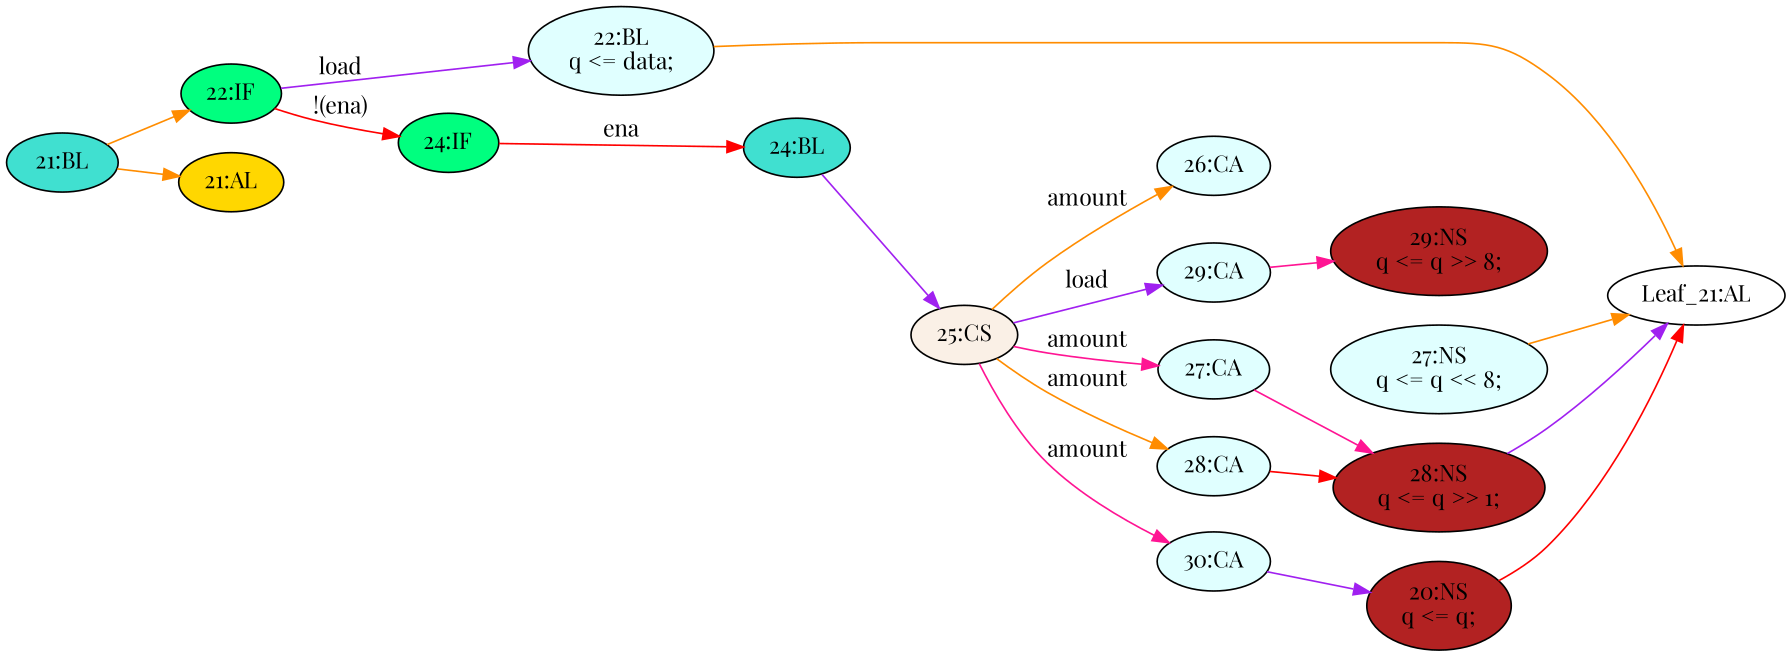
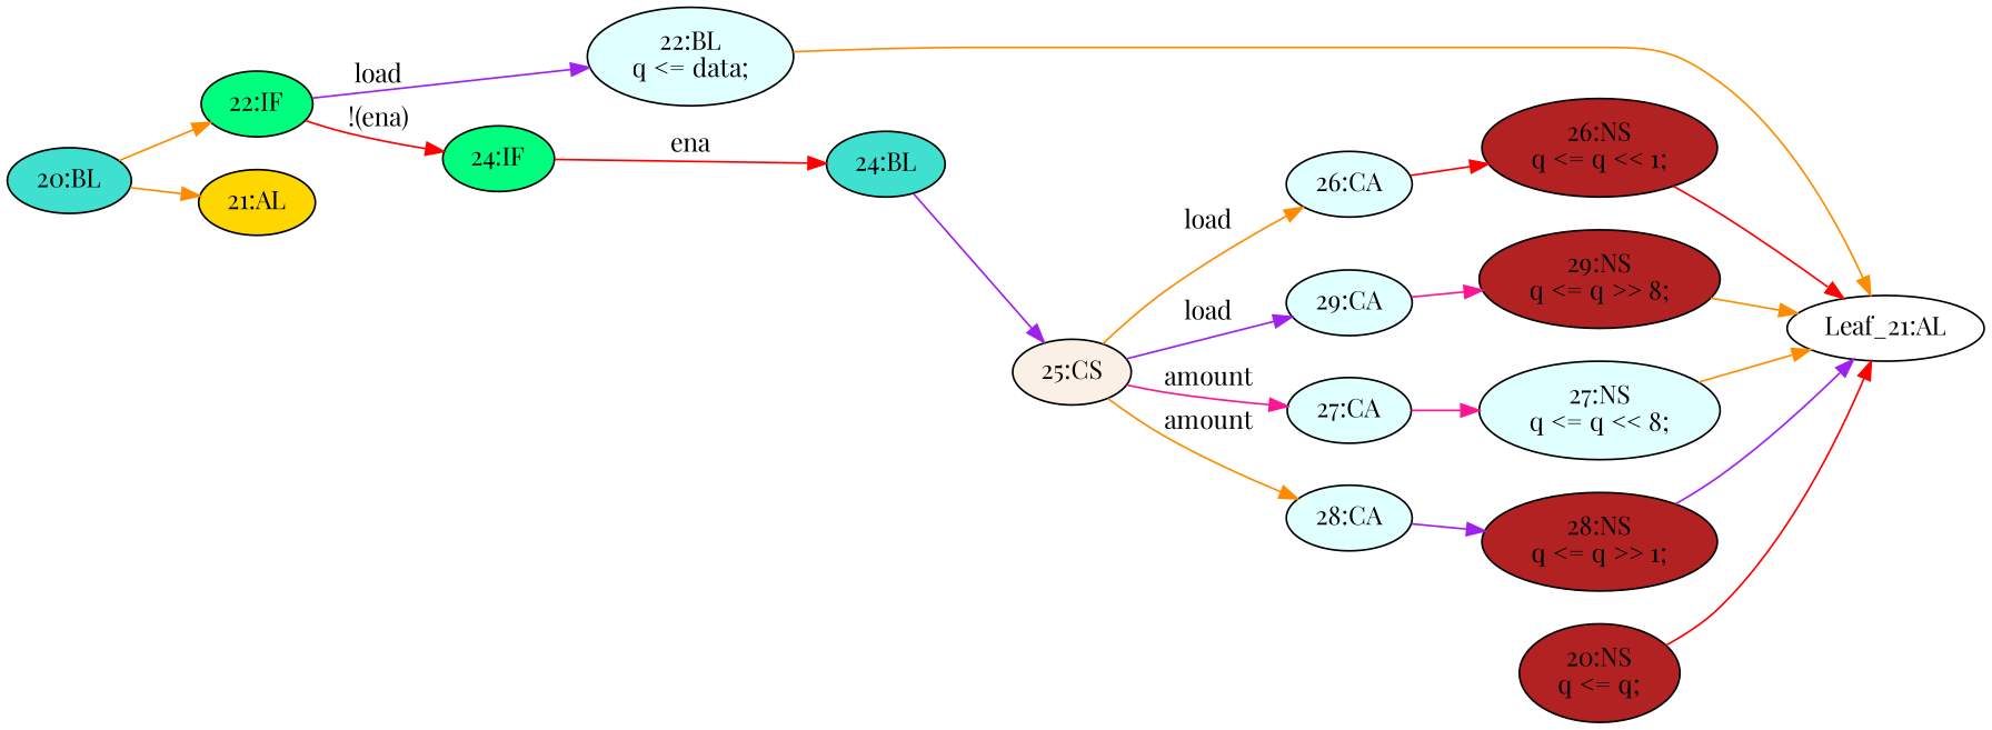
  strict digraph {
    fontname="Playfair Display"
    rankdir=LR
    node [fillcolor=lightcyan fontname="Playfair Display" statements="[]" style=filled typ=Case]
    edge [color=darkorange cond="[]" fontname="Playfair Display" lineno=None]
    n1 [ast="<pyverilog.vparser.ast.IfStatement object at 0x7f85268a68d0>" fillcolor=springgreen label="22:IF" typ=IfStatement]
    n2 [ast="<pyverilog.vparser.ast.Block object at 0x7f85268a8790>" label="22:BL\nq <= data;" statements="[<pyverilog.vparser.ast.NonblockingSubstitution object at 0x7f85268a87d0>]" typ=Block]
    n3 [ast="<pyverilog.vparser.ast.IfStatement object at 0x7f85268a6a10>" fillcolor=springgreen label="24:IF" typ=IfStatement]
    n4 [def_var="['q']" label="Leaf_21:AL" fillcolor="" statements="" style="" typ=""]
    n5 [ast="<pyverilog.vparser.ast.Block object at 0x7f85268a6a90>" fillcolor=turquoise label="24:BL" typ=Block]
    n6 [ast="<pyverilog.vparser.ast.CaseStatement object at 0x7f85268a6ad0>" fillcolor=linen label="25:CS" typ=CaseStatement]
    n7 [ast="<pyverilog.vparser.ast.Case object at 0x7f85268a6b90>" label="26:CA"]
-   n9 [ast="<pyverilog.vparser.ast.Block object at 0x7f85268a8990>" fillcolor=turquoise label="21:BL" typ=Block]
+   n8 [ast="<pyverilog.vparser.ast.NonblockingSubstitution object at 0x7f85268a6c10>" fillcolor=firebrick label="26:NS\nq <= q << 1;" statements="[<pyverilog.vparser.ast.NonblockingSubstitution object at 0x7f85268a6c10>]" typ=NonblockingSubstitution]
+   n9 [ast="<pyverilog.vparser.ast.Block object at 0x7f85268a8990>" fillcolor=turquoise label="20:BL" typ=Block]
    n10 [ast="<pyverilog.vparser.ast.Always object at 0x7f85268a8a50>" clk_sens=True fillcolor=gold label="21:AL" sens="['clk']" typ=Always use_var="['load', 'ena', 'amount', 'data', 'q']"]
    n11 [ast="<pyverilog.vparser.ast.Case object at 0x7f85268a8310>" label="29:CA"]
    n12 [ast="<pyverilog.vparser.ast.NonblockingSubstitution object at 0x7f85268a8390>" fillcolor=firebrick label="29:NS\nq <= q >> 8;" statements="[<pyverilog.vparser.ast.NonblockingSubstitution object at 0x7f85268a8390>]" typ=NonblockingSubstitution]
    n13 [ast="<pyverilog.vparser.ast.Case object at 0x7f85268a6e10>" label="27:CA"]
    n14 [ast="<pyverilog.vparser.ast.Case object at 0x7f85268a8090>" label="28:CA"]
-   n15 [ast="<pyverilog.vparser.ast.Case object at 0x7f85268a8590>" label="30:CA"]
    n16 [ast="<pyverilog.vparser.ast.NonblockingSubstitution object at 0x7f85268a6e90>" label="27:NS\nq <= q << 8;" statements="[<pyverilog.vparser.ast.NonblockingSubstitution object at 0x7f85268a6e90>]" typ=NonblockingSubstitution]
    n17 [ast="<pyverilog.vparser.ast.NonblockingSubstitution object at 0x7f85268a8110>" fillcolor=firebrick label="28:NS\nq <= q >> 1;" statements="[<pyverilog.vparser.ast.NonblockingSubstitution object at 0x7f85268a8110>]" typ=NonblockingSubstitution]
    n18 [ast="<pyverilog.vparser.ast.NonblockingSubstitution object at 0x7f85268a85d0>" fillcolor=firebrick label="20:NS\nq <= q;" statements="[<pyverilog.vparser.ast.NonblockingSubstitution object at 0x7f85268a85d0>]" typ=NonblockingSubstitution]
    n1 -> n2 [color=purple cond="['load']" label=load lineno=22]
    n1 -> n3 [color=red cond="['load']" label="!(ena)" lineno=22]
    n2 -> n4
    n3 -> n5 [color=red cond="['ena']" label=ena lineno=24]
    n5 -> n6 [color=purple]
-   n6 -> n7 [cond="['amount']" label=amount lineno=25]
+   n6 -> n7 [cond="['amount']" label=load lineno=25]
    n6 -> n11 [color=purple cond="['amount']" label=load lineno=25]
    n6 -> n13 [color=deeppink cond="['amount']" label=amount lineno=25]
    n6 -> n14 [cond="['amount']" label=amount lineno=25]
-   n6 -> n15 [color=deeppink cond="['amount']" label=amount lineno=25]
+   n7 -> n8 [color=red]
+   n8 -> n4 [color=red]
    n9 -> n1
    n9 -> n10
    n11 -> n12 [color=deeppink]
-   n13 -> n17 [color=deeppink]
-   n14 -> n17 [color=red]
-   n15 -> n18 [color=purple]
+   n12 -> n4
+   n13 -> n16 [color=deeppink]
+   n14 -> n17 [color=purple]
    n16 -> n4
    n17 -> n4 [color=purple]
    n18 -> n4 [color=red]
  }
